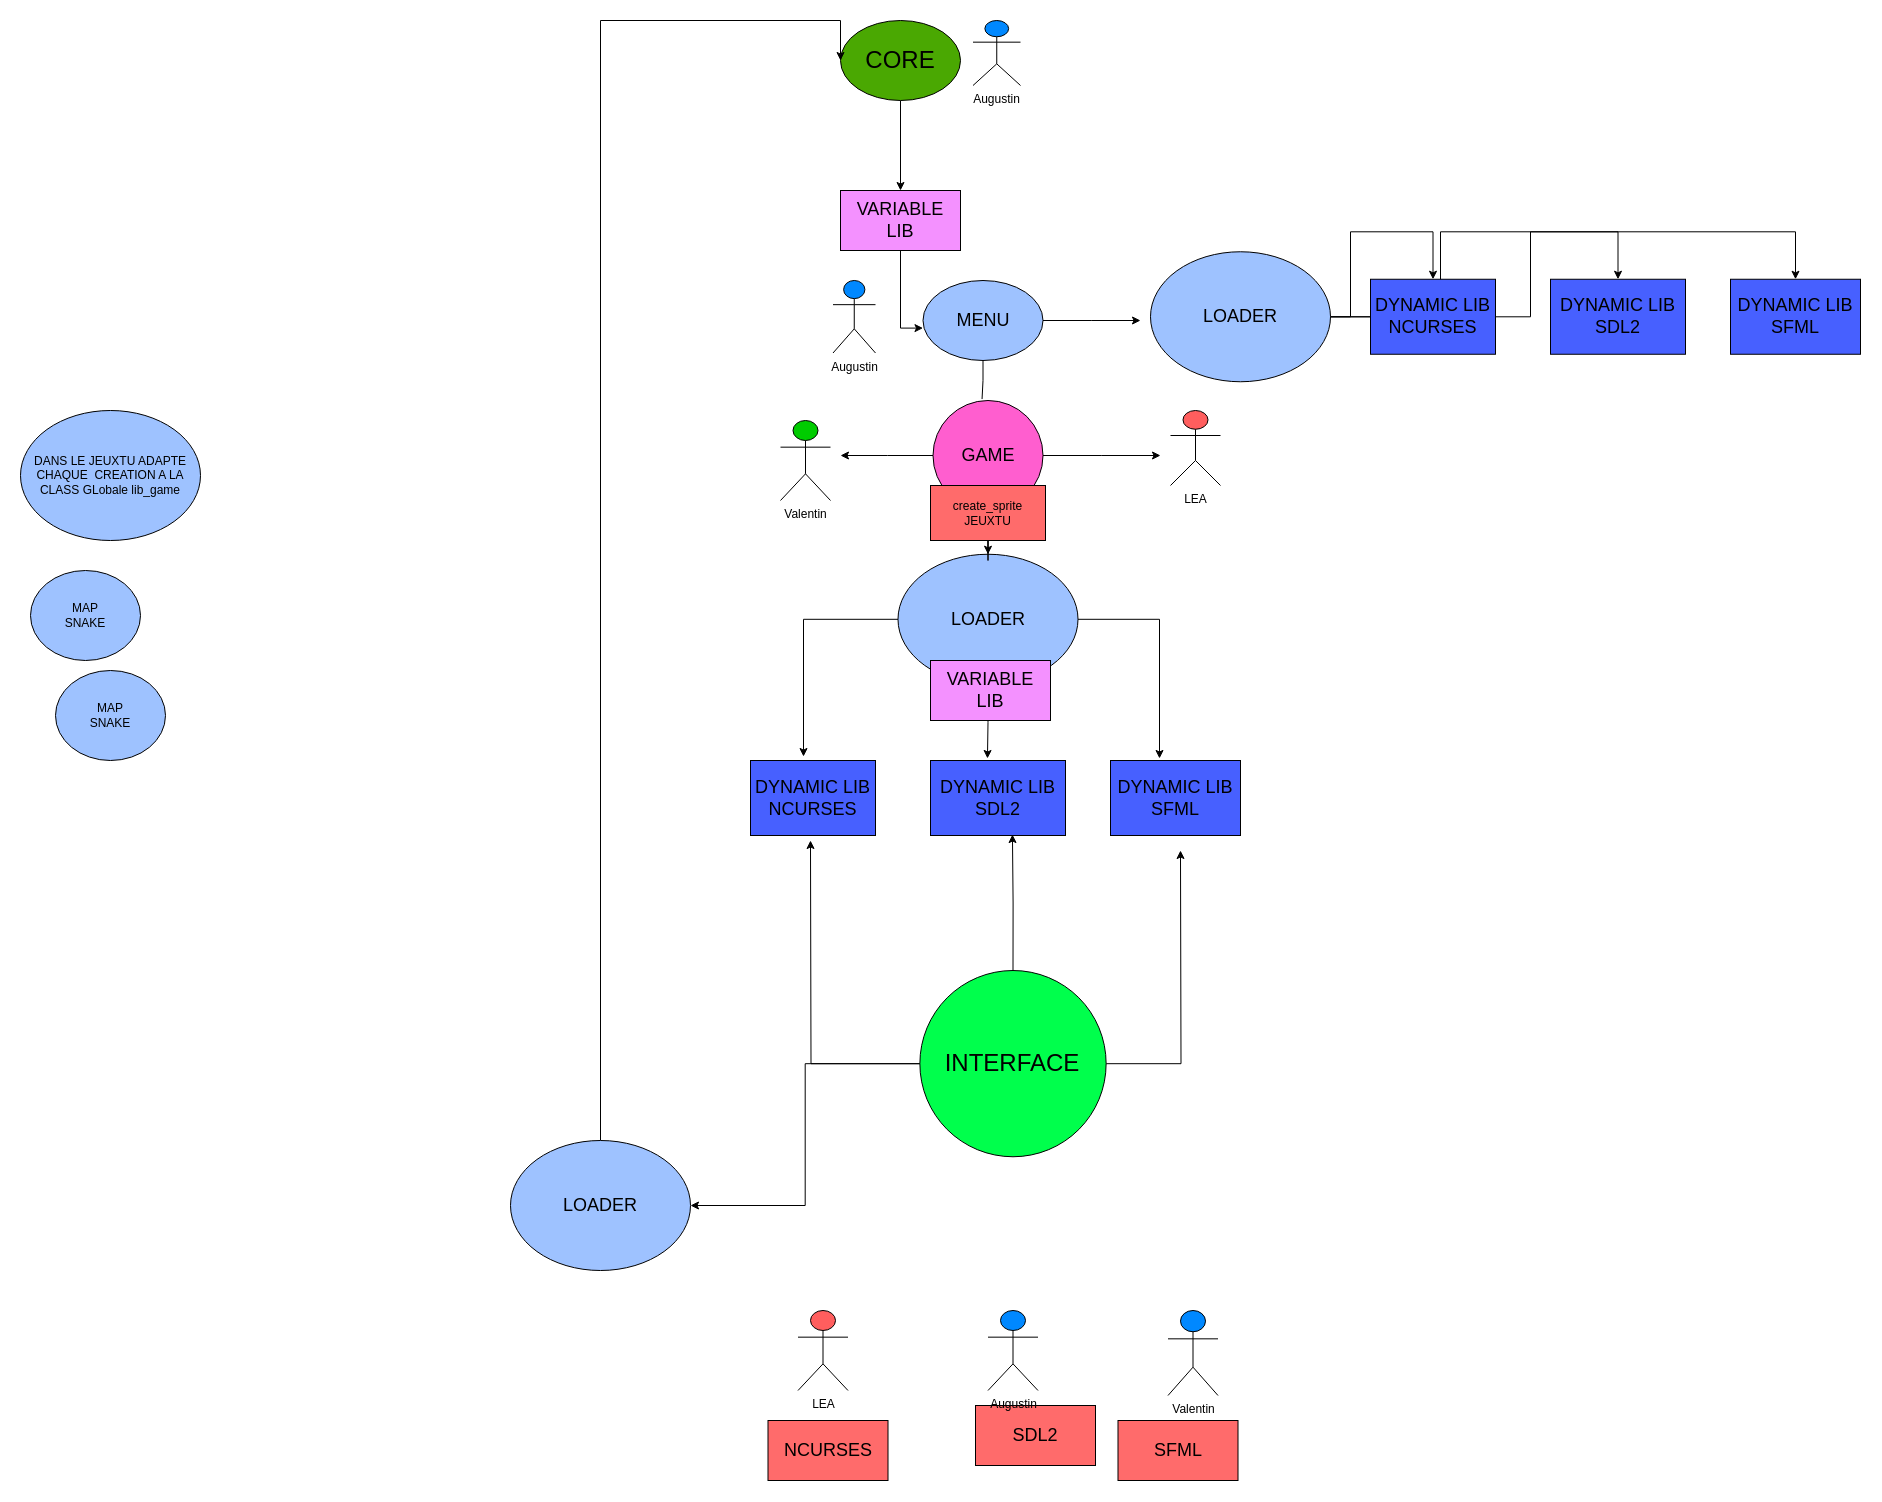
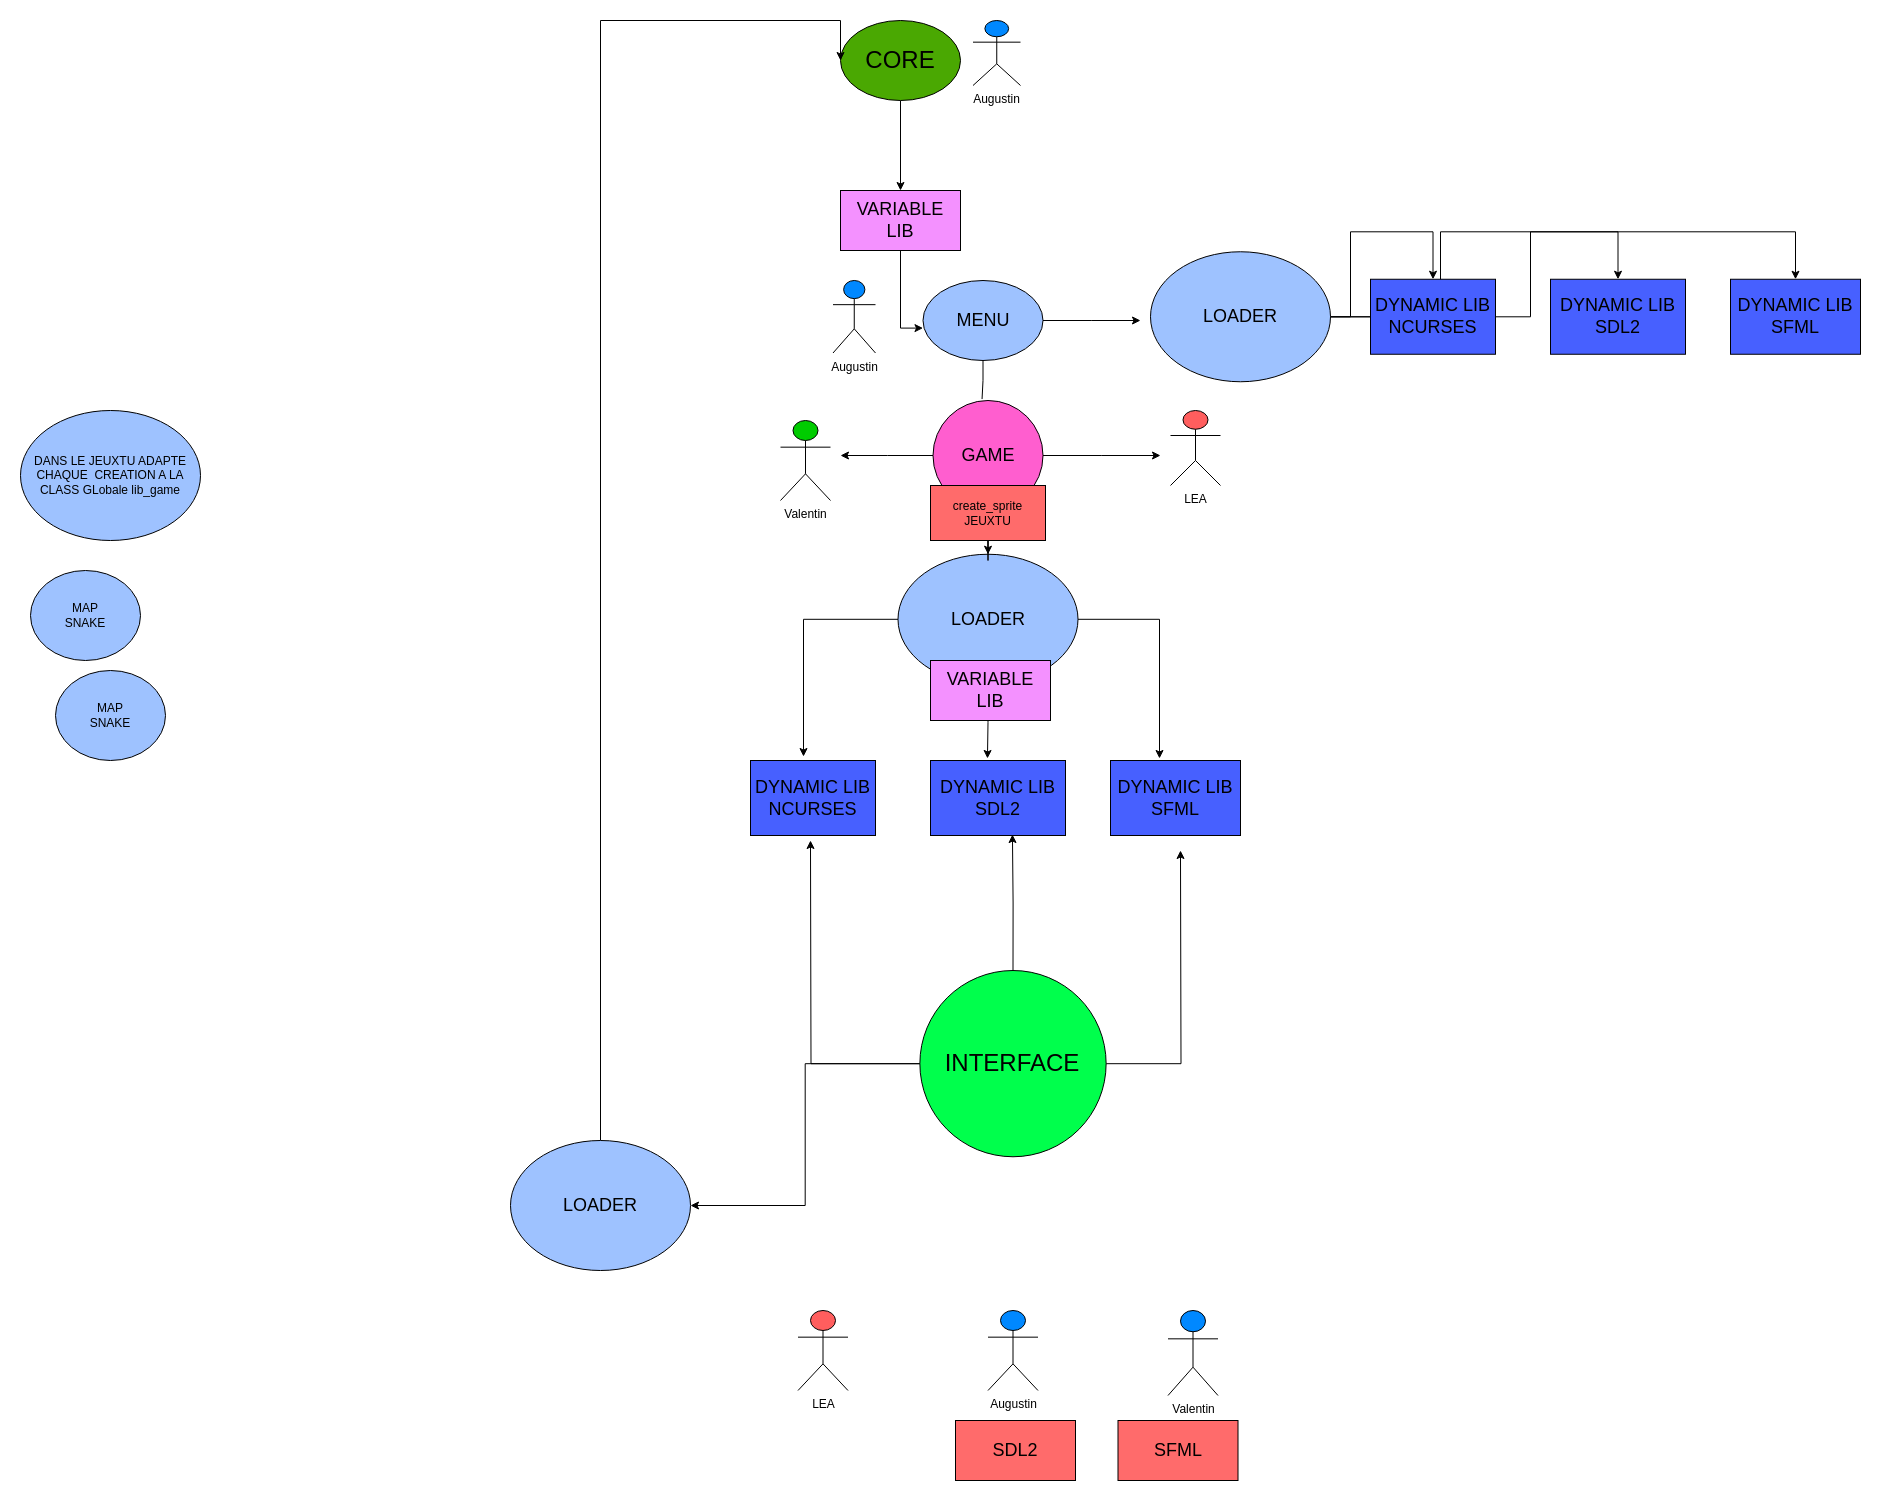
  <mxCell id="0" />
  <mxCell id="1" parent="0" />
- <mxCell id="2" value="&lt;font style=&quot;font-size: 18px;&quot;&gt;NCURSES&lt;/font&gt;" style="rounded=0;whiteSpace=wrap;html=1;fillColor=#FF6B6B;" parent="1" vertex="1"><mxGeometry x="767.5" y="1420" width="120" height="60" as="geometry" /></mxCell>
  <mxCell id="3" value="&lt;div&gt;&lt;font style=&quot;font-size: 18px;&quot;&gt;SFML&lt;/font&gt;&lt;/div&gt;" style="rounded=0;whiteSpace=wrap;html=1;fillColor=#FF6B6B;" parent="1" vertex="1"><mxGeometry x="1117.5" y="1420" width="120" height="60" as="geometry" /></mxCell>
- <mxCell id="4" value="&lt;font style=&quot;font-size: 18px;&quot;&gt;SDL2&lt;/font&gt;" style="rounded=0;whiteSpace=wrap;html=1;fillColor=#FF6B6B;" parent="1" vertex="1"><mxGeometry x="975" y="1405" width="120" height="60" as="geometry" /></mxCell>
+ <mxCell id="4" value="&lt;font style=&quot;font-size: 18px;&quot;&gt;SDL2&lt;/font&gt;" style="rounded=0;whiteSpace=wrap;html=1;fillColor=#FF6B6B;" parent="1" vertex="1"><mxGeometry x="955" y="1420" width="120" height="60" as="geometry" /></mxCell>
  <mxCell id="5" style="edgeStyle=orthogonalEdgeStyle;rounded=0;orthogonalLoop=1;jettySize=auto;html=1;" parent="1" source="6" target="13" edge="1"><mxGeometry relative="1" as="geometry" /></mxCell>
  <mxCell id="6" value="&lt;font style=&quot;font-size: 24px;&quot;&gt;CORE&lt;/font&gt;" style="ellipse;whiteSpace=wrap;html=1;fillColor=#4AA802;" parent="1" vertex="1"><mxGeometry x="840" y="20" width="120" height="80" as="geometry" /></mxCell>
  <mxCell id="7" value="&lt;font style=&quot;font-size: 18px;&quot;&gt;DYNAMIC LIB SDL2&lt;/font&gt;" style="rounded=0;whiteSpace=wrap;html=1;fillColor=#4760FF;" parent="1" vertex="1"><mxGeometry x="930" y="760" width="135" height="75" as="geometry" /></mxCell>
  <mxCell id="8" value="&lt;font style=&quot;font-size: 18px;&quot;&gt;DYNAMIC LIB NCURSES&lt;/font&gt;" style="rounded=0;whiteSpace=wrap;html=1;fillColor=#4760FF;" parent="1" vertex="1"><mxGeometry x="750" y="760" width="125" height="75" as="geometry" /></mxCell>
  <mxCell id="9" value="&lt;div&gt;&lt;font style=&quot;font-size: 18px;&quot;&gt;DYNAMIC LIB &lt;br&gt;&lt;/font&gt;&lt;/div&gt;&lt;div&gt;&lt;font style=&quot;font-size: 18px;&quot;&gt;SFML&lt;br&gt;&lt;/font&gt;&lt;/div&gt;" style="rounded=0;whiteSpace=wrap;html=1;fillColor=#4760FF;" parent="1" vertex="1"><mxGeometry x="1110" y="760" width="130" height="75" as="geometry" /></mxCell>
  <mxCell id="10" style="edgeStyle=orthogonalEdgeStyle;rounded=0;orthogonalLoop=1;jettySize=auto;html=1;" parent="1" source="12" edge="1"><mxGeometry relative="1" as="geometry"><mxPoint x="1160" y="455" as="targetPoint" /></mxGeometry></mxCell>
  <mxCell id="11" style="edgeStyle=orthogonalEdgeStyle;rounded=0;orthogonalLoop=1;jettySize=auto;html=1;" parent="1" source="12" edge="1"><mxGeometry relative="1" as="geometry"><mxPoint x="840" y="455" as="targetPoint" /></mxGeometry></mxCell>
  <mxCell id="12" value="&lt;font style=&quot;font-size: 18px;&quot;&gt;GAME&lt;/font&gt;" style="ellipse;whiteSpace=wrap;html=1;aspect=fixed;fillColor=#FF5ECF;" parent="1" vertex="1"><mxGeometry x="932.5" y="400" width="110" height="110" as="geometry" /></mxCell>
  <mxCell id="13" value="&lt;div&gt;&lt;font style=&quot;font-size: 18px;&quot;&gt;VARIABLE&lt;br&gt;&lt;/font&gt;&lt;/div&gt;&lt;div&gt;&lt;font style=&quot;font-size: 18px;&quot;&gt;LIB&lt;br&gt;&lt;/font&gt;&lt;/div&gt;" style="rounded=0;whiteSpace=wrap;html=1;fillColor=#F491FF;" parent="1" vertex="1"><mxGeometry x="840" y="190" width="120" height="60" as="geometry" /></mxCell>
  <mxCell id="14" style="edgeStyle=orthogonalEdgeStyle;rounded=0;orthogonalLoop=1;jettySize=auto;html=1;" edge="1" parent="1" source="15"><mxGeometry relative="1" as="geometry"><mxPoint x="1140" y="320" as="targetPoint" /></mxGeometry></mxCell>
  <mxCell id="15" value="&lt;font style=&quot;font-size: 18px;&quot;&gt;MENU&lt;/font&gt;" style="ellipse;whiteSpace=wrap;html=1;fillColor=#9EC2FF;" parent="1" vertex="1"><mxGeometry x="922.5" y="280" width="120" height="80" as="geometry" /></mxCell>
  <mxCell id="16" value="&lt;font style=&quot;font-size: 18px;&quot;&gt;LOADER&lt;/font&gt;" style="ellipse;whiteSpace=wrap;html=1;fillColor=#9EC2FF;" parent="1" vertex="1"><mxGeometry x="897.5" y="553.75" width="180" height="130" as="geometry" /></mxCell>
  <mxCell id="17" value="&lt;div&gt;DANS LE JEUXTU ADAPTE CHAQUE&amp;nbsp; CREATION A LA CLASS GLobale lib_game&lt;br&gt;&lt;/div&gt;" style="ellipse;whiteSpace=wrap;html=1;fillColor=#9EC2FF;" parent="1" vertex="1"><mxGeometry x="20" y="410" width="180" height="130" as="geometry" /></mxCell>
  <mxCell id="18" style="edgeStyle=orthogonalEdgeStyle;rounded=0;orthogonalLoop=1;jettySize=auto;html=1;" parent="1" source="19" target="16" edge="1"><mxGeometry relative="1" as="geometry" /></mxCell>
  <mxCell id="19" value="create_sprite JEUXTU" style="rounded=0;whiteSpace=wrap;html=1;fillColor=#FF6B6B;" parent="1" vertex="1"><mxGeometry x="930" y="485" width="115" height="55" as="geometry" /></mxCell>
  <mxCell id="20" style="edgeStyle=orthogonalEdgeStyle;rounded=0;orthogonalLoop=1;jettySize=auto;html=1;entryX=0.377;entryY=-0.027;entryDx=0;entryDy=0;entryPerimeter=0;" parent="1" source="16" target="9" edge="1"><mxGeometry relative="1" as="geometry" /></mxCell>
  <mxCell id="21" style="edgeStyle=orthogonalEdgeStyle;rounded=0;orthogonalLoop=1;jettySize=auto;html=1;entryX=0.424;entryY=-0.053;entryDx=0;entryDy=0;entryPerimeter=0;" parent="1" source="16" target="8" edge="1"><mxGeometry relative="1" as="geometry" /></mxCell>
  <mxCell id="22" value="&lt;div&gt;MAP &lt;br&gt;&lt;/div&gt;&lt;div&gt;SNAKE&lt;br&gt;&lt;/div&gt;" style="ellipse;whiteSpace=wrap;html=1;fillColor=#9EC2FF;" parent="1" vertex="1"><mxGeometry x="55" y="670" width="110" height="90" as="geometry" /></mxCell>
  <mxCell id="23" value="&lt;div&gt;MAP &lt;br&gt;&lt;/div&gt;&lt;div&gt;SNAKE&lt;br&gt;&lt;/div&gt;" style="ellipse;whiteSpace=wrap;html=1;fillColor=#9EC2FF;" parent="1" vertex="1"><mxGeometry x="30" y="570" width="110" height="90" as="geometry" /></mxCell>
  <mxCell id="24" value="LEA" style="shape=umlActor;verticalLabelPosition=bottom;verticalAlign=top;html=1;outlineConnect=0;fillColor=#FF5E5E;" parent="1" vertex="1"><mxGeometry x="1170" y="410" width="50" height="75" as="geometry" /></mxCell>
  <mxCell id="25" value="Valentin" style="shape=umlActor;verticalLabelPosition=bottom;verticalAlign=top;html=1;outlineConnect=0;fillColor=#00CC00;" parent="1" vertex="1"><mxGeometry x="780" y="420" width="50" height="80" as="geometry" /></mxCell>
  <mxCell id="26" value="Augustin" style="shape=umlActor;verticalLabelPosition=bottom;verticalAlign=top;html=1;outlineConnect=0;fillColor=#0088FF;" parent="1" vertex="1"><mxGeometry x="987.5" y="1310" width="50" height="80" as="geometry" /></mxCell>
  <mxCell id="27" value="Augustin" style="shape=umlActor;verticalLabelPosition=bottom;verticalAlign=top;html=1;outlineConnect=0;fillColor=#0088FF;" parent="1" vertex="1"><mxGeometry x="832.5" y="280" width="42.5" height="72.5" as="geometry" /></mxCell>
  <mxCell id="28" value="Augustin" style="shape=umlActor;verticalLabelPosition=bottom;verticalAlign=top;html=1;outlineConnect=0;fillColor=#0088FF;" parent="1" vertex="1"><mxGeometry x="972.5" y="20" width="47.5" height="65" as="geometry" /></mxCell>
  <mxCell id="29" style="edgeStyle=orthogonalEdgeStyle;rounded=0;orthogonalLoop=1;jettySize=auto;html=1;entryX=0;entryY=0.595;entryDx=0;entryDy=0;entryPerimeter=0;" parent="1" source="13" target="15" edge="1"><mxGeometry relative="1" as="geometry" /></mxCell>
  <mxCell id="30" value="LEA" style="shape=umlActor;verticalLabelPosition=bottom;verticalAlign=top;html=1;outlineConnect=0;fillColor=#FF5E5E;" parent="1" vertex="1"><mxGeometry x="797.5" y="1310" width="50" height="80" as="geometry" /></mxCell>
  <mxCell id="31" value="Valentin" style="shape=umlActor;verticalLabelPosition=bottom;verticalAlign=top;html=1;outlineConnect=0;fillColor=#0088FF;" parent="1" vertex="1"><mxGeometry x="1167.5" y="1310" width="50" height="85" as="geometry" /></mxCell>
  <mxCell id="32" style="edgeStyle=orthogonalEdgeStyle;rounded=0;orthogonalLoop=1;jettySize=auto;html=1;entryX=0.422;entryY=-0.027;entryDx=0;entryDy=0;entryPerimeter=0;" parent="1" source="16" target="7" edge="1"><mxGeometry relative="1" as="geometry" /></mxCell>
  <mxCell id="33" value="&lt;div&gt;&lt;font style=&quot;font-size: 18px;&quot;&gt;VARIABLE&lt;br&gt;&lt;/font&gt;&lt;/div&gt;&lt;div&gt;&lt;font style=&quot;font-size: 18px;&quot;&gt;LIB&lt;br&gt;&lt;/font&gt;&lt;/div&gt;" style="rounded=0;whiteSpace=wrap;html=1;fillColor=#F491FF;" parent="1" vertex="1"><mxGeometry x="930" y="660" width="120" height="60" as="geometry" /></mxCell>
  <mxCell id="34" style="edgeStyle=orthogonalEdgeStyle;rounded=0;orthogonalLoop=1;jettySize=auto;html=1;entryX=0.446;entryY=-0.013;entryDx=0;entryDy=0;entryPerimeter=0;endArrow=none;" parent="1" source="15" target="12" edge="1"><mxGeometry relative="1" as="geometry" /></mxCell>
  <mxCell id="35" style="edgeStyle=orthogonalEdgeStyle;rounded=0;orthogonalLoop=1;jettySize=auto;html=1;" edge="1" parent="1" source="38"><mxGeometry relative="1" as="geometry"><mxPoint x="810" y="840" as="targetPoint" /></mxGeometry></mxCell>
  <mxCell id="36" style="edgeStyle=orthogonalEdgeStyle;rounded=0;orthogonalLoop=1;jettySize=auto;html=1;" edge="1" parent="1" source="38"><mxGeometry relative="1" as="geometry"><mxPoint x="1180" y="850" as="targetPoint" /></mxGeometry></mxCell>
  <mxCell id="37" style="edgeStyle=orthogonalEdgeStyle;rounded=0;orthogonalLoop=1;jettySize=auto;html=1;entryX=1;entryY=0.5;entryDx=0;entryDy=0;" edge="1" parent="1" source="38" target="41"><mxGeometry relative="1" as="geometry" /></mxCell>
  <mxCell id="38" value="&lt;font style=&quot;font-size: 24px;&quot;&gt;INTERFACE&lt;/font&gt;" style="ellipse;whiteSpace=wrap;html=1;aspect=fixed;fillColor=#00FF4C;" vertex="1" parent="1"><mxGeometry x="919.38" y="970" width="186.25" height="186.25" as="geometry" /></mxCell>
  <mxCell id="39" style="edgeStyle=orthogonalEdgeStyle;rounded=0;orthogonalLoop=1;jettySize=auto;html=1;entryX=0.607;entryY=0.987;entryDx=0;entryDy=0;entryPerimeter=0;" edge="1" parent="1" source="38" target="7"><mxGeometry relative="1" as="geometry" /></mxCell>
  <mxCell id="40" style="edgeStyle=orthogonalEdgeStyle;rounded=0;orthogonalLoop=1;jettySize=auto;html=1;entryX=0;entryY=0.5;entryDx=0;entryDy=0;" edge="1" parent="1" source="41" target="6"><mxGeometry relative="1" as="geometry"><mxPoint x="580" y="20" as="targetPoint" /><Array as="points"><mxPoint x="600" y="20" /><mxPoint x="840" y="20" /></Array></mxGeometry></mxCell>
  <mxCell id="41" value="&lt;font style=&quot;font-size: 18px;&quot;&gt;LOADER&lt;/font&gt;" style="ellipse;whiteSpace=wrap;html=1;fillColor=#9EC2FF;" vertex="1" parent="1"><mxGeometry x="510" y="1140" width="180" height="130" as="geometry" /></mxCell>
  <mxCell id="42" style="edgeStyle=orthogonalEdgeStyle;rounded=0;orthogonalLoop=1;jettySize=auto;html=1;entryX=0.5;entryY=0;entryDx=0;entryDy=0;" edge="1" parent="1" source="45" target="47"><mxGeometry relative="1" as="geometry" /></mxCell>
  <mxCell id="43" style="edgeStyle=orthogonalEdgeStyle;rounded=0;orthogonalLoop=1;jettySize=auto;html=1;entryX=0.5;entryY=0;entryDx=0;entryDy=0;" edge="1" parent="1" source="45" target="46"><mxGeometry relative="1" as="geometry" /></mxCell>
  <mxCell id="44" style="edgeStyle=orthogonalEdgeStyle;rounded=0;orthogonalLoop=1;jettySize=auto;html=1;entryX=0.5;entryY=0;entryDx=0;entryDy=0;" edge="1" parent="1" source="45" target="48"><mxGeometry relative="1" as="geometry" /></mxCell>
  <mxCell id="45" value="&lt;font style=&quot;font-size: 18px;&quot;&gt;LOADER&lt;/font&gt;" style="ellipse;whiteSpace=wrap;html=1;fillColor=#9EC2FF;" vertex="1" parent="1"><mxGeometry x="1150" y="251.25" width="180" height="130" as="geometry" /></mxCell>
  <mxCell id="46" value="&lt;font style=&quot;font-size: 18px;&quot;&gt;DYNAMIC LIB SDL2&lt;/font&gt;" style="rounded=0;whiteSpace=wrap;html=1;fillColor=#4760FF;" vertex="1" parent="1"><mxGeometry x="1550" y="278.75" width="135" height="75" as="geometry" /></mxCell>
  <mxCell id="47" value="&lt;font style=&quot;font-size: 18px;&quot;&gt;DYNAMIC LIB NCURSES&lt;/font&gt;" style="rounded=0;whiteSpace=wrap;html=1;fillColor=#4760FF;" vertex="1" parent="1"><mxGeometry x="1370" y="278.75" width="125" height="75" as="geometry" /></mxCell>
  <mxCell id="48" value="&lt;div&gt;&lt;font style=&quot;font-size: 18px;&quot;&gt;DYNAMIC LIB &lt;br&gt;&lt;/font&gt;&lt;/div&gt;&lt;div&gt;&lt;font style=&quot;font-size: 18px;&quot;&gt;SFML&lt;br&gt;&lt;/font&gt;&lt;/div&gt;" style="rounded=0;whiteSpace=wrap;html=1;fillColor=#4760FF;" vertex="1" parent="1"><mxGeometry x="1730" y="278.75" width="130" height="75" as="geometry" /></mxCell>
